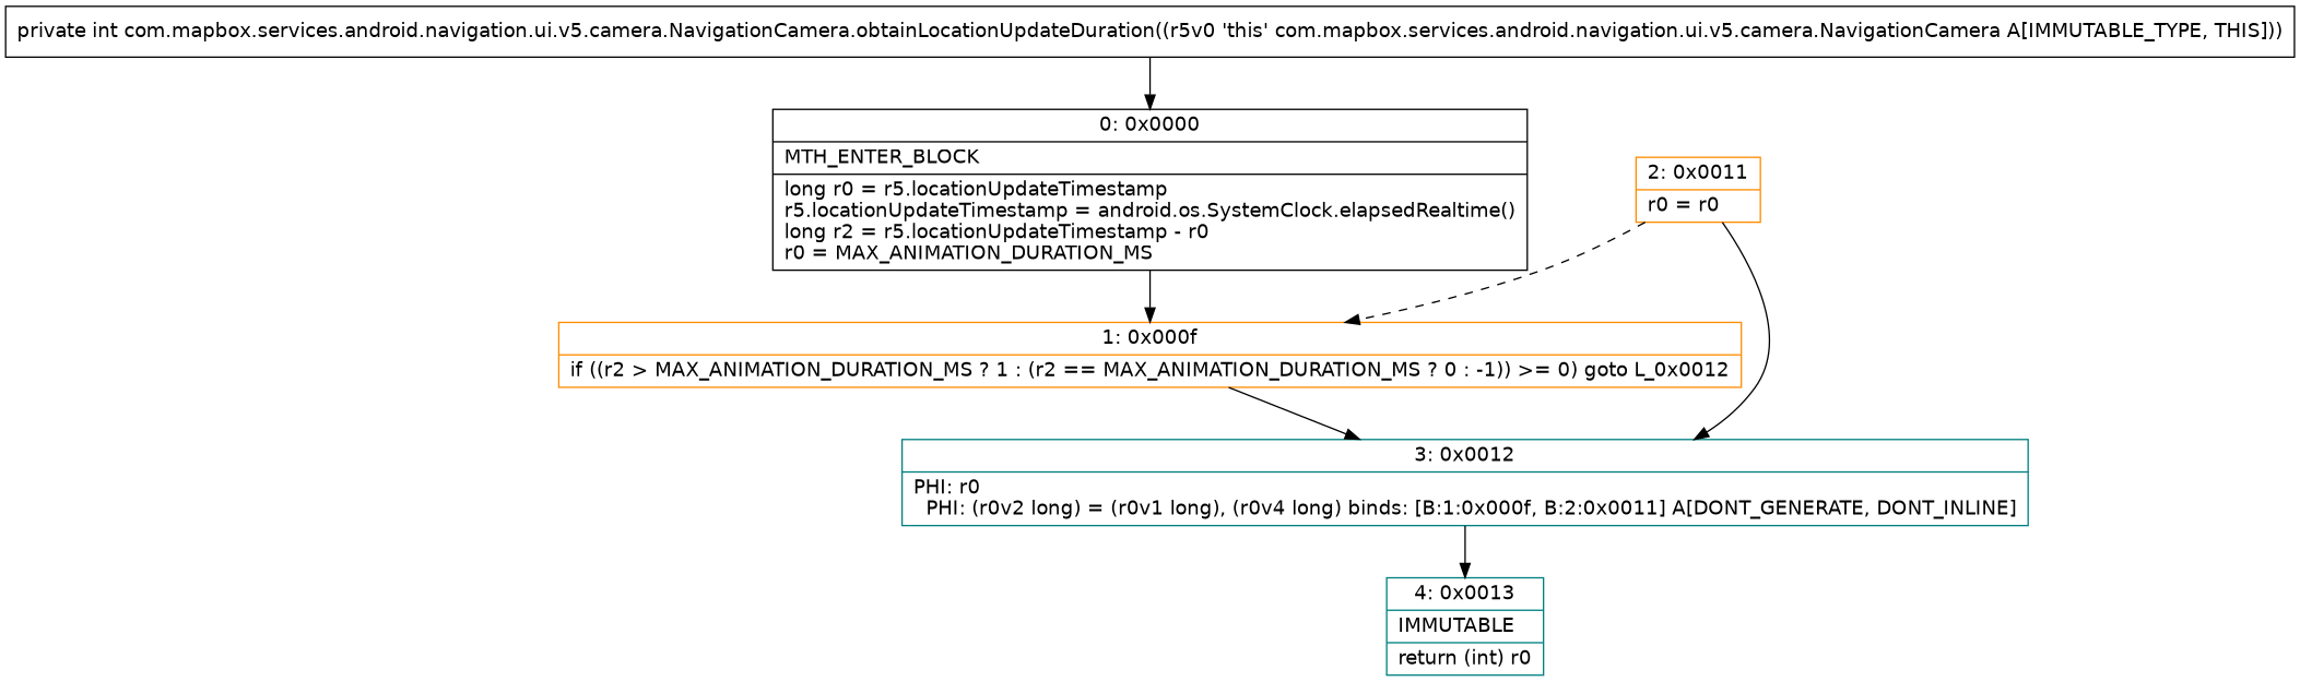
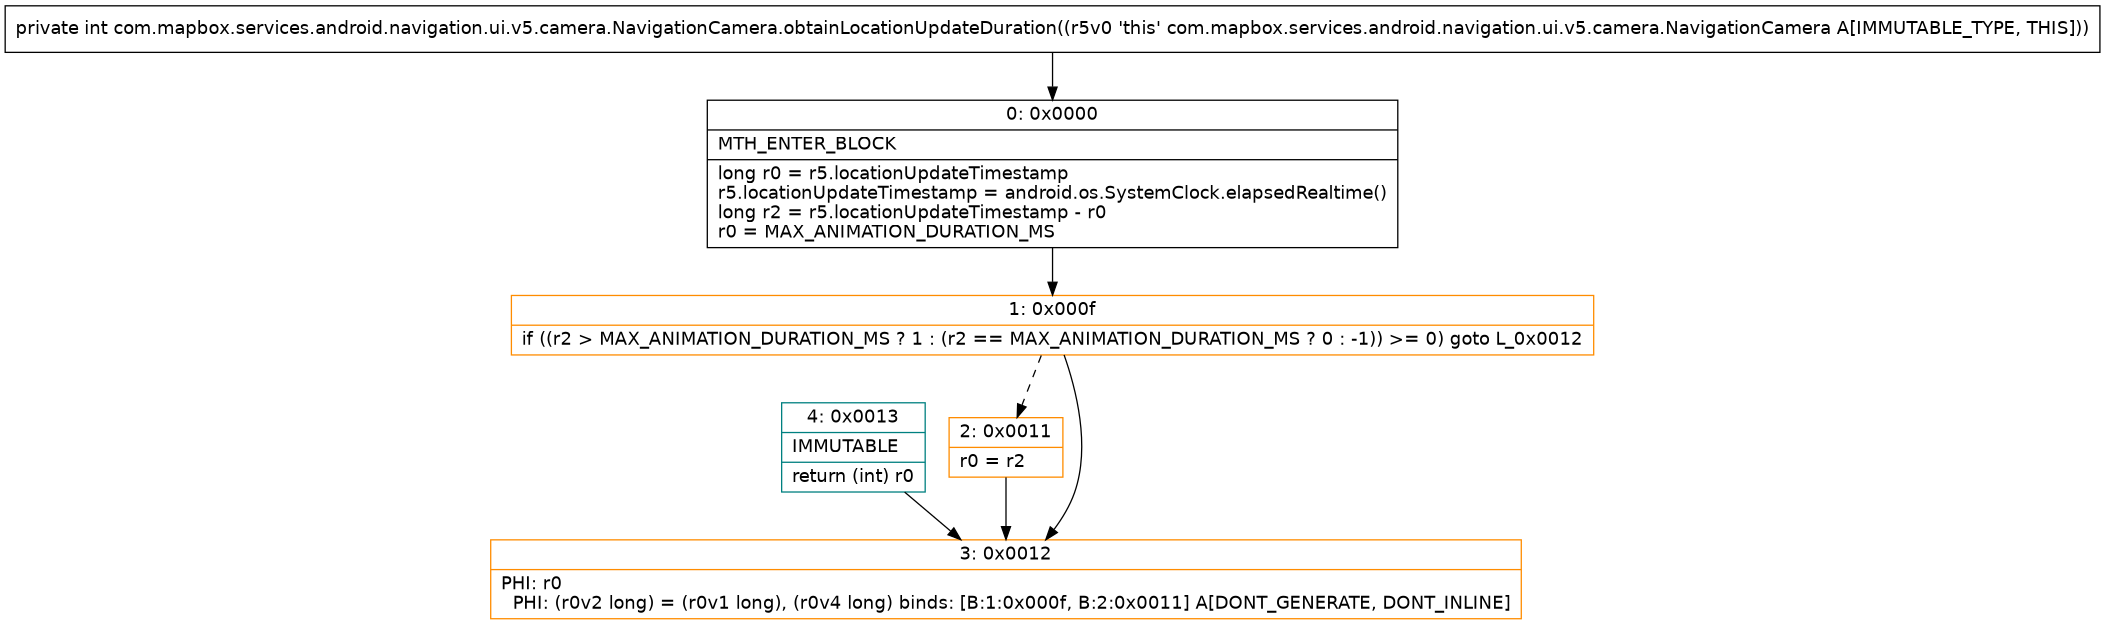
  digraph {
    fontname="DejaVu Sans"
    node [color=black fontname="DejaVu Sans" shape=record]
    edge [fontname="DejaVu Sans"]
    n1 [label="{0\:\ 0x0000|MTH_ENTER_BLOCK\l|long r0 = r5.locationUpdateTimestamp\lr5.locationUpdateTimestamp = android.os.SystemClock.elapsedRealtime()\llong r2 = r5.locationUpdateTimestamp \- r0\lr0 = MAX_ANIMATION_DURATION_MS\l}"]
    n2 [color=darkorange label="{1\:\ 0x000f|if ((r2 \> MAX_ANIMATION_DURATION_MS ? 1 : (r2 == MAX_ANIMATION_DURATION_MS ? 0 : \-1)) \>= 0) goto L_0x0012\l}"]
-   n3 [color=darkorange label="{2\:\ 0x0011|r0 = r0\l}"]
-   n4 [color=teal label="{3\:\ 0x0012|PHI: r0 \l  PHI: (r0v2 long) = (r0v1 long), (r0v4 long) binds: [B:1:0x000f, B:2:0x0011] A[DONT_GENERATE, DONT_INLINE]\l}"]
+   n3 [color=darkorange label="{2\:\ 0x0011|r0 = r2\l}"]
+   n4 [color=darkorange label="{3\:\ 0x0012|PHI: r0 \l  PHI: (r0v2 long) = (r0v1 long), (r0v4 long) binds: [B:1:0x000f, B:2:0x0011] A[DONT_GENERATE, DONT_INLINE]\l}"]
    n5 [color=teal label="{4\:\ 0x0013|IMMUTABLE\l|return (int) r0\l}"]
    n6 [label="{private int com.mapbox.services.android.navigation.ui.v5.camera.NavigationCamera.obtainLocationUpdateDuration((r5v0 'this' com.mapbox.services.android.navigation.ui.v5.camera.NavigationCamera A[IMMUTABLE_TYPE, THIS])) }"]
    n1 -> n2
-   n3 -> n2 [style=dashed]
+   n2 -> n3 [style=dashed]
    n2 -> n4
    n3 -> n4
-   n4 -> n5
+   n5 -> n4
    n6 -> n1
  }
